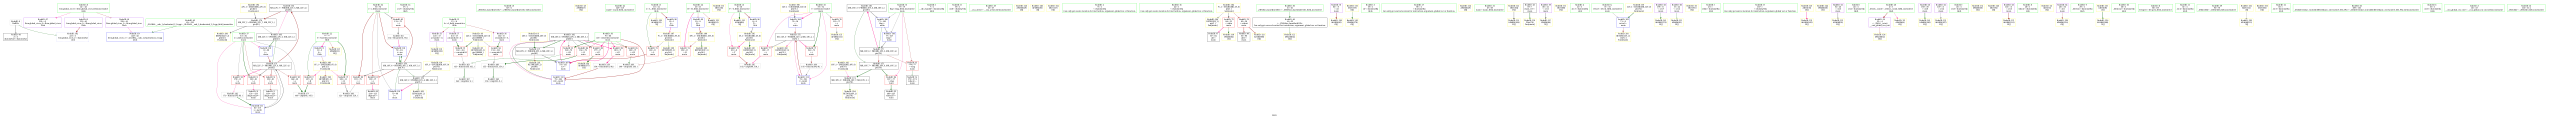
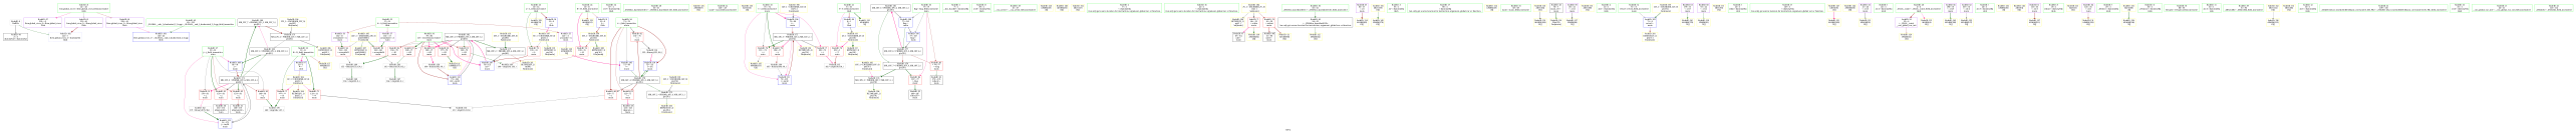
  digraph {
    fontname="Noto Serif"
    label=SVFG
    node [color=yellow fontname="Noto Serif" shape=record]
    edge [arrowhead=odot color=darkgreen fontname="Noto Serif" style=bold]
    n1 [color=grey label="{NodeID: 0\nNullPtr}"]
    n2 [color=black label="{NodeID: 44\n2\<--3\ndummyVal\<--dummyVal\n}"]
    n3 [color=blue label="{NodeID: 102\n221\<--3\nllvm.global_ctors_2\<--dummyVal\nGlob }" style=dotted]
    n4 [color=black label="{NodeID: 180\nMR_22V_7 = PHI(MR_22V_5, MR_22V_3, )\npts\{82 \}\n}"]
    n5 [color=black label="{NodeID: 176\nMR_22V_2 = PHI(MR_22V_7, MR_22V_1, )\npts\{82 \}\n}"]
    n6 [color=black label="{NodeID: 183\nMR_22V_3 = PHI(MR_22V_5, MR_22V_2, )\npts\{82 \}\n}"]
    n7 [label="{NodeID: 206\nRETMU(22V_2)\npts\{82 \}\nFun[main]}" style=double]
    n8 [color=blue label="{NodeID: 109\n81\<--98\nj\<--\nmain\n}"]
    n9 [color=blue label="{NodeID: 97\n11\<--9\nN\<--\nGlob }"]
    n10 [label="{NodeID: 186\n6V_1 = ENCHI(MR_6V_0)\npts\{12 \}\nFun[main]}" style=double]
    n11 [color=red label="{NodeID: 71\n120\<--11\n\<--N\nmain\n}"]
    n12 [color=red label="{NodeID: 72\n147\<--11\n\<--N\nmain\n}"]
    n13 [label="{NodeID: 198\nRETMU(6V_1)\npts\{12 \}\nFun[main]}" style=double]
    n14 [color=grey label="{NodeID: 166\n121 = cmp(119, 120, )\n}"]
    n15 [color=grey label="{NodeID: 170\n148 = cmp(146, 147, )\n}"]
    n16 [color=green label="{NodeID: 14\n37\<--1\n.str.7\<--dummyObj\nGlob }"]
    n17 [label="{NodeID: 194\n22V_1 = ENCHI(MR_22V_0)\npts\{82 \}\nFun[main]}" style=double]
    n18 [color=blue label="{NodeID: 111\n81\<--171\nj\<--inc28\nmain\n}"]
    n19 [color=black label="{NodeID: 171\nMR_22V_5 = PHI(MR_22V_6, MR_22V_4, )\npts\{82 \}\n}"]
    n20 [color=red label="{NodeID: 90\n146\<--81\n\<--j\nmain\n}"]
    n21 [color=red label="{NodeID: 91\n150\<--81\n\<--j\nmain\n}"]
    n22 [color=red label="{NodeID: 92\n159\<--81\n\<--j\nmain\n}"]
    n23 [color=red label="{NodeID: 93\n170\<--81\n\<--j\nmain\n}"]
    n24 [color=black label="{NodeID: 50\n151\<--150\nidxprom20\<--\nmain\n}"]
    n25 [color=black label="{NodeID: 51\n160\<--159\nidxprom23\<--\nmain\n}"]
    n26 [color=grey label="{NodeID: 162\n171 = Binary(170, 98, )\n}"]
    n27 [color=green label="{NodeID: 28\n50\<--51\n_ZNSt8ios_base4InitC1Ev\<--_ZNSt8ios_base4InitC1Ev_field_insensitive\n}"]
    n28 [label="{NodeID: 125\nAPARM(7)\nCS[]}" style=double]
    n29 [color=green label="{NodeID: 42\n128\<--129\nscanf\<--scanf_field_insensitive\n}"]
    n30 [label="{NodeID: 139\nAPARM(125)\nCS[]}" style=double]
    n31 [color=purple label="{NodeID: 56\n152\<--17\narrayidx21\<--A\nmain\n}"]
    n32 [color=red label="{NodeID: 94\n153\<--152\n\<--arrayidx21\nmain\n}"]
    n33 [color=grey label="{NodeID: 160\n155 = Binary(153, 154, )\n}"]
    n34 [color=grey label="{NodeID: 168\n156 = cmp(155, 9, )\n}"]
    n35 [label="{NodeID: 153\nARet(116)\nCS[]}" style=double]
    n36 [color=red label="{NodeID: 70\n101\<--8\n\<--T\nmain\n}"]
    n37 [color=grey label="{NodeID: 165\n102 = cmp(100, 101, )\n}"]
    n38 [color=grey label="{NodeID: 167\n164 = cmp(163, 9, )\n}"]
    n39 [color=red label="{NodeID: 84\n187\<--77\n\<--flag\nmain\n}"]
    n40 [color=black label="{NodeID: 53\n188\<--187\ntobool37\<--\nmain\n}"]
    n41 [color=green label="{NodeID: 1\n7\<--1\n__dso_handle\<--dummyObj\nGlob }"]
    n42 [color=black label="{NodeID: 181\nMR_18V_3 = PHI(MR_18V_6, MR_18V_2, )\npts\{78 \}\n}"]
    n43 [color=blue label="{NodeID: 108\n77\<--143\nflag\<--\nmain\n}"]
    n44 [color=black label="{NodeID: 179\nMR_18V_7 = PHI(MR_18V_6, MR_18V_3, )\npts\{78 \}\n}"]
    n45 [color=blue label="{NodeID: 110\n77\<--167\nflag\<--\nmain\n}"]
    n46 [color=black label="{NodeID: 177\nMR_18V_6 = PHI(MR_18V_5, MR_18V_4, )\npts\{78 \}\n}"]
    n47 [color=black label="{NodeID: 174\nMR_18V_2 = PHI(MR_18V_7, MR_18V_1, )\npts\{78 \}\n}"]
    n48 [color=red label="{NodeID: 83\n174\<--77\n\<--flag\nmain\n}"]
    n49 [label="{NodeID: 204\nRETMU(18V_2)\npts\{78 \}\nFun[main]}" style=double]
    n50 [color=blue label="{NodeID: 98\n13\<--9\nL\<--\nGlob }"]
    n51 [label="{NodeID: 187\n8V_1 = ENCHI(MR_8V_0)\npts\{14 \}\nFun[main]}" style=double]
    n52 [color=red label="{NodeID: 73\n135\<--13\n\<--L\nmain\n}"]
    n53 [label="{NodeID: 199\nRETMU(8V_1)\npts\{14 \}\nFun[main]}" style=double]
    n54 [color=blue label="{NodeID: 107\n79\<--135\ni13\<--\nmain\n}"]
    n55 [color=green label="{NodeID: 15\n39\<--1\n.str.8\<--dummyObj\nGlob }"]
    n56 [label="{NodeID: 195\n24V_1 = ENCHI(MR_24V_0)\npts\{180000 \}\nFun[main]}" style=double]
    n57 [color=red label="{NodeID: 95\n162\<--161\n\<--arrayidx24\nmain\n}"]
    n58 [label="{NodeID: 207\nRETMU(24V_1)\npts\{180000 \}\nFun[main]}" style=double]
    n59 [color=grey label="{NodeID: 163\n163 = Binary(158, 162, )\n}"]
    n60 [color=blue label="{NodeID: 112\n79\<--184\ni13\<--inc35\nmain\n}"]
    n61 [color=black label="{NodeID: 182\nMR_20V_4 = PHI(MR_20V_5, MR_20V_3, )\npts\{80 \}\n}"]
    n62 [color=red label="{NodeID: 85\n138\<--79\n\<--i13\nmain\n}"]
    n63 [color=red label="{NodeID: 86\n154\<--79\n\<--i13\nmain\n}"]
    n64 [color=red label="{NodeID: 87\n158\<--79\n\<--i13\nmain\n}"]
    n65 [color=red label="{NodeID: 88\n177\<--79\n\<--i13\nmain\n}"]
    n66 [color=red label="{NodeID: 89\n183\<--79\n\<--i13\nmain\n}"]
    n67 [color=black label="{NodeID: 175\nMR_20V_2 = PHI(MR_20V_4, MR_20V_1, )\npts\{80 \}\n}"]
    n68 [color=grey label="{NodeID: 169\n140 = cmp(138, 139, )\n}"]
    n69 [label="{NodeID: 141\nAPARM(177)\nCS[]}" style=double]
    n70 [color=grey label="{NodeID: 159\n184 = Binary(183, 98, )\n}"]
    n71 [label="{NodeID: 205\nRETMU(20V_2)\npts\{80 \}\nFun[main]}" style=double]
    n72 [color=green label="{NodeID: 29\n56\<--57\n__cxa_atexit\<--__cxa_atexit_field_insensitive\n}"]
    n73 [label="{NodeID: 126\nAPARM(29)\nCS[]}" style=double]
    n74 [color=green label="{NodeID: 43\n43\<--215\n_GLOBAL__sub_I_shadowind_2_0.cpp\<--_GLOBAL__sub_I_shadowind_2_0.cpp_field_insensitive\n}"]
    n75 [color=blue label="{NodeID: 101\n220\<--43\nllvm.global_ctors_1\<--_GLOBAL__sub_I_shadowind_2_0.cpp\nGlob }"]
    n76 [label="{NodeID: 140\nAPARM(30)\nCS[]}" style=double]
    n77 [color=purple label="{NodeID: 57\n161\<--17\narrayidx24\<--A\nmain\n}"]
    n78 [label="{NodeID: 154\nARet(127)\nCS[]}" style=double]
    n79 [color=green label="{NodeID: 2\n9\<--1\n\<--dummyObj\nCan only get source location for instruction, argument, global var or function.}"]
    n80 [color=blue label="{NodeID: 99\n15\<--9\nH\<--\nGlob }"]
    n81 [label="{NodeID: 188\n10V_1 = ENCHI(MR_10V_0)\npts\{16 \}\nFun[main]}" style=double]
    n82 [color=red label="{NodeID: 74\n139\<--15\n\<--H\nmain\n}"]
    n83 [label="{NodeID: 200\nRETMU(10V_1)\npts\{16 \}\nFun[main]}" style=double]
    n84 [color=green label="{NodeID: 16\n42\<--1\n\<--dummyObj\nCan only get source location for instruction, argument, global var or function.}"]
    n85 [label="{NodeID: 196\nRETMU(2V_1)\npts\{1 \}\nFun[main]}" style=double]
    n86 [color=blue label="{NodeID: 113\n73\<--195\nt\<--inc42\nmain\n}"]
    n87 [color=black label="{NodeID: 172\nMR_14V_3 = PHI(MR_14V_4, MR_14V_2, )\npts\{74 \}\n}"]
    n88 [color=red label="{NodeID: 77\n100\<--73\n\<--t\nmain\n}"]
    n89 [color=red label="{NodeID: 78\n111\<--73\n\<--t\nmain\n}"]
    n90 [color=red label="{NodeID: 79\n194\<--73\n\<--t\nmain\n}"]
    n91 [label="{NodeID: 202\nRETMU(14V_3)\npts\{74 \}\nFun[main]}" style=double]
    n92 [label="{NodeID: 135\nAPARM(111)\nCS[]}" style=double]
    n93 [color=grey label="{NodeID: 164\n195 = Binary(194, 98, )\n}"]
    n94 [color=green label="{NodeID: 30\n55\<--61\n_ZNSt8ios_base4InitD1Ev\<--_ZNSt8ios_base4InitD1Ev_field_insensitive\n}"]
    n95 [color=black label="{NodeID: 46\n54\<--55\n\<--_ZNSt8ios_base4InitD1Ev\nCan only get source location for instruction, argument, global var or function.}"]
    n96 [label="{NodeID: 123\nAPARM(54)\nCS[]}" style=double]
    n97 [label="{NodeID: 127\nAPARM(11)\nCS[]}" style=double]
    n98 [color=purple label="{NodeID: 58\n85\<--19\n\<--.str\nmain\n}"]
    n99 [label="{NodeID: 116\nAPARM(85)\nCS[]}" style=double]
    n100 [label="{NodeID: 155\nARet(178)\nCS[]}" style=double]
    n101 [label="{NodeID: 142\nAPARM(178)\nCS[]}" style=double]
    n102 [color=green label="{NodeID: 3\n19\<--1\n.str\<--dummyObj\nGlob }"]
    n103 [color=green label="{NodeID: 17\n98\<--1\n\<--dummyObj\nCan only get source location for instruction, argument, global var or function.}"]
    n104 [label="{NodeID: 197\nRETMU(4V_1)\npts\{10 \}\nFun[main]}" style=double]
    n105 [label="{NodeID: 114\nAPARM(29)\nCS[]}" style=double]
    n106 [color=green label="{NodeID: 31\n68\<--69\nmain\<--main_field_insensitive\n}"]
    n107 [label="{NodeID: 128\nAPARM(104)\nCS[]}" style=double]
    n108 [color=black label="{NodeID: 45\n70\<--9\nmain_ret\<--\nmain\n}"]
    n109 [label="{NodeID: 158\nFRet(70)\nFun[main]}" style=double]
    n110 [color=purple label="{NodeID: 59\n86\<--21\n\<--.str.1\nmain\n}"]
    n111 [label="{NodeID: 117\nAPARM(86)\nCS[]}" style=double]
    n112 [label="{NodeID: 156\nARet(180)\nCS[]}" style=double]
    n113 [color=green label="{NodeID: 4\n21\<--1\n.str.1\<--dummyObj\nGlob }"]
    n114 [label="{NodeID: 184\n2V_1 = ENCHI(MR_2V_0)\npts\{1 \}\nFun[main]}" style=double]
    n115 [color=red label="{NodeID: 75\n84\<--23\n\<--stdin\nmain\n}"]
    n116 [color=red label="{NodeID: 76\n90\<--28\n\<--stdout\nmain\n}"]
    n117 [color=black label="{NodeID: 47\n87\<--84\ncall\<--\nmain\n}"]
    n118 [label="{NodeID: 118\nAPARM(84)\nCS[]}" style=double]
    n119 [color=black label="{NodeID: 48\n93\<--90\ncall1\<--\nmain\n}"]
    n120 [label="{NodeID: 121\nAPARM(90)\nCS[]}" style=double]
    n121 [label="{NodeID: 115\nAPARM(8)\nCS[]}" style=double]
    n122 [color=green label="{NodeID: 32\n71\<--72\nretval\<--retval_field_insensitive\nmain\n}"]
    n123 [color=blue label="{NodeID: 103\n71\<--9\nretval\<--\nmain\n}"]
    n124 [label="{NodeID: 201\nRETMU(12V_2)\npts\{72 \}\nFun[main]}" style=double]
    n125 [label="{NodeID: 129\nAPARM(13)\nCS[]}" style=double]
    n126 [label="{NodeID: 143\nAPARM(179)\nCS[]}" style=double]
    n127 [color=purple label="{NodeID: 60\n91\<--24\n\<--.str.2\nmain\n}"]
    n128 [label="{NodeID: 119\nAPARM(91)\nCS[]}" style=double]
    n129 [label="{NodeID: 157\nARet(191)\nCS[]}" style=double]
    n130 [color=green label="{NodeID: 5\n23\<--1\nstdin\<--dummyObj\nGlob }"]
    n131 [label="{NodeID: 185\n4V_1 = ENCHI(MR_4V_0)\npts\{10 \}\nFun[main]}" style=double]
    n132 [color=green label="{NodeID: 19\n167\<--1\n\<--dummyObj\nCan only get source location for instruction, argument, global var or function.}"]
    n133 [color=green label="{NodeID: 33\n73\<--74\nt\<--t_field_insensitive\nmain\n}"]
    n134 [color=blue label="{NodeID: 104\n73\<--98\nt\<--\nmain\n}"]
    n135 [label="{NodeID: 130\nAPARM(105)\nCS[]}" style=double]
    n136 [label="{NodeID: 144\nAPARM(30)\nCS[]}" style=double]
    n137 [color=purple label="{NodeID: 61\n92\<--26\n\<--.str.3\nmain\n}"]
    n138 [label="{NodeID: 120\nAPARM(92)\nCS[]}" style=double]
    n139 [color=green label="{NodeID: 6\n24\<--1\n.str.2\<--dummyObj\nGlob }"]
    n140 [color=green label="{NodeID: 20\n4\<--6\n_ZStL8__ioinit\<--_ZStL8__ioinit_field_insensitive\nGlob }"]
    n141 [color=purple label="{NodeID: 54\n52\<--4\n\<--_ZStL8__ioinit\n__cxx_global_var_init\n}"]
    n142 [label="{NodeID: 122\nAPARM(4)\nCS[]}" style=double]
    n143 [label="{NodeID: 124\nAPARM(52)\nCS[]}" style=double]
    n144 [color=green label="{NodeID: 34\n75\<--76\ni\<--i_field_insensitive\nmain\n}"]
    n145 [color=red label="{NodeID: 80\n119\<--75\n\<--i\nmain\n}"]
    n146 [color=red label="{NodeID: 81\n123\<--75\n\<--i\nmain\n}"]
    n147 [color=red label="{NodeID: 82\n131\<--75\n\<--i\nmain\n}"]
    n148 [color=blue label="{NodeID: 105\n75\<--98\ni\<--\nmain\n}"]
    n149 [color=blue label="{NodeID: 106\n75\<--132\ni\<--inc\nmain\n}"]
    n150 [color=black label="{NodeID: 49\n124\<--123\nidxprom\<--\nmain\n}"]
    n151 [color=grey label="{NodeID: 161\n132 = Binary(131, 98, )\n}"]
    n152 [color=black label="{NodeID: 178\nMR_16V_4 = PHI(MR_16V_5, MR_16V_3, )\npts\{76 \}\n}"]
    n153 [color=black label="{NodeID: 173\nMR_16V_2 = PHI(MR_16V_4, MR_16V_1, )\npts\{76 \}\n}"]
    n154 [label="{NodeID: 131\nAPARM(15)\nCS[]}" style=double]
    n155 [label="{NodeID: 145\nAPARM(190)\nCS[]}" style=double]
    n156 [color=purple label="{NodeID: 62\n107\<--31\n\<--.str.4\nmain\n}"]
    n157 [label="{NodeID: 133\nAPARM(107)\nCS[]}" style=double]
    n158 [label="{NodeID: 203\nRETMU(16V_2)\npts\{76 \}\nFun[main]}" style=double]
    n159 [color=green label="{NodeID: 7\n26\<--1\n.str.3\<--dummyObj\nGlob }"]
    n160 [color=green label="{NodeID: 21\n8\<--10\nT\<--T_field_insensitive\nGlob }"]
    n161 [color=blue label="{NodeID: 96\n8\<--9\nT\<--\nGlob }"]
    n162 [color=green label="{NodeID: 35\n77\<--78\nflag\<--flag_field_insensitive\nmain\n}"]
    n163 [color=black label="{NodeID: 52\n175\<--174\ntobool\<--\nmain\n}"]
    n164 [label="{NodeID: 132\nAPARM(30)\nCS[]}" style=double]
    n165 [label="{NodeID: 146\nARet(94)\nCS[]}" style=double]
    n166 [color=purple label="{NodeID: 63\n115\<--33\n\<--.str.5\nmain\n}"]
    n167 [label="{NodeID: 137\nAPARM(115)\nCS[]}" style=double]
    n168 [color=green label="{NodeID: 8\n28\<--1\nstdout\<--dummyObj\nGlob }"]
    n169 [color=green label="{NodeID: 22\n11\<--12\nN\<--N_field_insensitive\nGlob }"]
    n170 [color=green label="{NodeID: 36\n79\<--80\ni13\<--i13_field_insensitive\nmain\n}"]
    n171 [label="{NodeID: 147\nARet(53)\nCS[]}" style=double]
    n172 [color=purple label="{NodeID: 64\n126\<--35\n\<--.str.6\nmain\n}"]
    n173 [label="{NodeID: 138\nAPARM(126)\nCS[]}" style=double]
    n174 [color=green label="{NodeID: 9\n29\<--1\n_ZSt3cin\<--dummyObj\nGlob }"]
    n175 [label="{NodeID: 189\n12V_1 = ENCHI(MR_12V_0)\npts\{72 \}\nFun[main]}" style=double]
    n176 [color=green label="{NodeID: 23\n13\<--14\nL\<--L_field_insensitive\nGlob }"]
    n177 [color=green label="{NodeID: 37\n81\<--82\nj\<--j_field_insensitive\nmain\n}"]
    n178 [label="{NodeID: 134\nAPARM(108)\nCS[]}" style=double]
    n179 [label="{NodeID: 148\nARet(104)\nCS[]}" style=double]
    n180 [color=purple label="{NodeID: 65\n179\<--37\n\<--.str.7\nmain\n}"]
    n181 [color=green label="{NodeID: 10\n30\<--1\n_ZSt4cout\<--dummyObj\nGlob }"]
    n182 [label="{NodeID: 190\n14V_1 = ENCHI(MR_14V_0)\npts\{74 \}\nFun[main]}" style=double]
    n183 [color=green label="{NodeID: 24\n15\<--16\nH\<--H_field_insensitive\nGlob }"]
    n184 [color=green label="{NodeID: 38\n88\<--89\nfreopen\<--freopen_field_insensitive\n}"]
    n185 [label="{NodeID: 149\nARet(105)\nCS[]}" style=double]
    n186 [color=purple label="{NodeID: 66\n190\<--39\n\<--.str.8\nmain\n}"]
    n187 [color=green label="{NodeID: 11\n31\<--1\n.str.4\<--dummyObj\nGlob }"]
    n188 [label="{NodeID: 191\n16V_1 = ENCHI(MR_16V_0)\npts\{76 \}\nFun[main]}" style=double]
    n189 [color=green label="{NodeID: 25\n17\<--18\nA\<--A_field_insensitive\nGlob }"]
    n190 [color=purple label="{NodeID: 55\n125\<--17\narrayidx\<--A\nmain\n}"]
    n191 [color=green label="{NodeID: 39\n95\<--96\n_ZNSirsERi\<--_ZNSirsERi_field_insensitive\n}"]
    n192 [label="{NodeID: 136\nAPARM(112)\nCS[]}" style=double]
    n193 [label="{NodeID: 150\nARet(106)\nCS[]}" style=double]
    n194 [color=purple label="{NodeID: 67\n219\<--41\nllvm.global_ctors_0\<--llvm.global_ctors\nGlob }"]
    n195 [color=green label="{NodeID: 12\n33\<--1\n.str.5\<--dummyObj\nGlob }"]
    n196 [label="{NodeID: 192\n18V_1 = ENCHI(MR_18V_0)\npts\{78 \}\nFun[main]}" style=double]
    n197 [color=green label="{NodeID: 26\n41\<--45\nllvm.global_ctors\<--llvm.global_ctors_field_insensitive\nGlob }"]
    n198 [color=purple label="{NodeID: 68\n220\<--41\nllvm.global_ctors_1\<--llvm.global_ctors\nGlob }"]
    n199 [color=purple label="{NodeID: 69\n221\<--41\nllvm.global_ctors_2\<--llvm.global_ctors\nGlob }"]
    n200 [color=green label="{NodeID: 40\n109\<--110\n_ZStlsISt11char_traitsIcEERSt13basic_ostreamIcT_ES5_PKc\<--_ZStlsISt11char_traitsIcEERSt13basic_ostreamIcT_ES5_PKc_field_insensitive\n}"]
    n201 [label="{NodeID: 151\nARet(108)\nCS[]}" style=double]
    n202 [color=green label="{NodeID: 13\n35\<--1\n.str.6\<--dummyObj\nGlob }"]
    n203 [label="{NodeID: 193\n20V_1 = ENCHI(MR_20V_0)\npts\{80 \}\nFun[main]}" style=double]
    n204 [color=green label="{NodeID: 27\n46\<--47\n__cxx_global_var_init\<--__cxx_global_var_init_field_insensitive\n}"]
    n205 [color=green label="{NodeID: 41\n113\<--114\n_ZNSolsEi\<--_ZNSolsEi_field_insensitive\n}"]
    n206 [label="{NodeID: 152\nARet(112)\nCS[]}" style=double]
    n1 -> n2 [color=gray40]
    n1 -> n3 [style=solid]
    n4 -> n5 [arrowhead=tee color=brown]
    n5 -> n6 [color=gray40 style=solid]
    n5 -> n7 [arrowhead=tee color=gray40]
    n6 -> n4 [arrowhead=tee color=deeppink style=solid]
    n6 -> n8
    n8 -> n19 [arrowhead=normal color=brown]
    n9 -> n10 [color=brown style=solid]
    n10 -> n11 [color=deeppink style=solid]
    n10 -> n12 [arrowhead=normal color=deeppink style=solid]
    n10 -> n13 [arrowhead=tee color=brown style=solid]
    n11 -> n14 [arrowhead=normal color=gray40]
    n12 -> n15 [arrowhead=normal]
    n17 -> n5 [arrowhead=normal color=gray40]
    n18 -> n19 [arrowhead=normal color=gray40]
-   n19 -> n4 [arrowhead=normal color=brown]
+   n19 -> n4 [arrowhead=normal]
    n19 -> n6 [style=solid]
    n19 -> n18 [arrowhead=normal color=gray40 style=solid]
    n19 -> n20 [arrowhead=tee color=brown style=solid]
    n19 -> n21 [arrowhead=normal color=gray40]
-   n19 -> n22 [color=brown]
+   n19 -> n22
    n19 -> n23 [arrowhead=tee color=deeppink]
    n20 -> n15 [arrowhead=normal]
    n21 -> n24 [arrowhead=tee color=deeppink style=solid]
    n22 -> n25 [arrowhead=tee color=brown style=solid]
    n23 -> n26 [color=deeppink style=solid]
    n26 -> n18 [arrowhead=normal]
    n31 -> n32 [arrowhead=tee]
    n32 -> n33 [arrowhead=normal color=gray40 style=solid]
    n33 -> n34
    n36 -> n37 [arrowhead=tee color=brown]
    n39 -> n40
    n42 -> n43 [color=gray40]
    n42 -> n44 [style=solid]
    n43 -> n45 [color=gray40]
    n43 -> n46 [arrowhead=tee style=solid]
    n44 -> n39
    n44 -> n47 [arrowhead=tee]
    n45 -> n46 [arrowhead=normal color=gray40]
    n46 -> n42 [arrowhead=normal color=deeppink]
    n46 -> n44 [arrowhead=normal color=brown style=solid]
    n46 -> n48 [color=brown style=solid]
    n47 -> n49 [arrowhead=tee style=solid]
    n48 -> n163 [style=solid]
    n50 -> n51 [color=deeppink]
    n51 -> n52 [arrowhead=tee color=gray40 style=solid]
    n51 -> n53 [style=solid]
    n52 -> n54 [arrowhead=tee color=brown]
    n54 -> n61 [arrowhead=normal color=deeppink]
    n56 -> n32 [color=gray40 style=solid]
    n56 -> n57
    n56 -> n58 [style=solid]
    n57 -> n59 [arrowhead=tee color=gray40 style=solid]
    n59 -> n38
    n60 -> n61 [color=gray40]
    n61 -> n60 [color=deeppink style=solid]
    n61 -> n62 [arrowhead=tee style=solid]
    n61 -> n63 [color=gray40 style=solid]
    n61 -> n64 [arrowhead=normal color=gray40 style=solid]
    n61 -> n65 [arrowhead=normal color=gray40]
    n61 -> n66 [arrowhead=normal color=deeppink]
    n61 -> n67
    n62 -> n68 [arrowhead=tee style=solid]
    n63 -> n33 [arrowhead=tee]
    n64 -> n59 [style=solid]
    n65 -> n69 [arrowhead=normal]
    n66 -> n70 [arrowhead=normal color=deeppink]
    n67 -> n54 [arrowhead=normal color=gray40]
    n67 -> n71 [arrowhead=tee color=brown style=solid]
    n70 -> n60 [arrowhead=tee color=brown]
    n74 -> n75 [arrowhead=tee style=solid]
    n77 -> n57 [arrowhead=normal]
    n80 -> n81 [arrowhead=tee color=brown]
    n81 -> n82 [arrowhead=normal color=brown style=solid]
    n81 -> n83
    n82 -> n68 [color=brown style=solid]
    n86 -> n87 [arrowhead=normal color=brown]
    n87 -> n86 [arrowhead=normal color=deeppink style=solid]
    n87 -> n88 [color=gray40]
+   n87 -> n89 [arrowhead=tee]
    n87 -> n90 [color=deeppink]
    n87 -> n91 [arrowhead=normal color=deeppink style=solid]
    n88 -> n37 [color=deeppink]
    n89 -> n92 [arrowhead=normal color=gray40 style=solid]
    n90 -> n93 [arrowhead=normal color=brown style=solid]
    n93 -> n86 [arrowhead=normal color=gray40 style=solid]
    n94 -> n95 [arrowhead=normal style=solid]
    n95 -> n96 [style=solid]
    n98 -> n99 [arrowhead=normal color=brown]
    n100 -> n101 [arrowhead=normal style=solid]
    n108 -> n109
    n110 -> n111 [arrowhead=normal color=gray40]
    n114 -> n85 [arrowhead=tee color=gray40 style=solid]
    n114 -> n115 [arrowhead=normal color=gray40]
    n114 -> n116 [arrowhead=tee color=brown style=solid]
    n115 -> n117 [color=deeppink]
    n115 -> n118 [arrowhead=normal style=solid]
    n116 -> n119 [color=brown]
    n116 -> n120 [color=brown]
    n122 -> n123 [color=gray40 style=solid]
    n123 -> n124 [arrowhead=normal color=brown style=solid]
    n127 -> n128 [style=solid]
    n131 -> n36 [arrowhead=tee color=deeppink]
    n131 -> n104 [arrowhead=normal]
    n133 -> n86 [arrowhead=tee color=deeppink style=solid]
    n133 -> n88 [arrowhead=normal color=deeppink style=solid]
    n133 -> n89 [arrowhead=normal color=gray40 style=solid]
    n133 -> n90 [arrowhead=normal]
    n133 -> n134 [arrowhead=normal color=deeppink]
    n134 -> n87 [arrowhead=normal color=brown style=solid]
    n137 -> n138 [color=gray40]
    n140 -> n141 [arrowhead=normal color=brown]
    n140 -> n142 [arrowhead=normal color=deeppink style=solid]
    n141 -> n143 [color=brown style=solid]
    n144 -> n145 [arrowhead=tee color=brown]
    n144 -> n146 [arrowhead=tee color=brown style=solid]
    n144 -> n147 [arrowhead=tee color=gray40]
    n144 -> n148 [color=gray40 style=solid]
    n144 -> n149 [arrowhead=normal color=brown]
    n145 -> n14 [color=gray40 style=solid]
    n146 -> n150 [color=deeppink]
    n147 -> n151 [arrowhead=normal color=gray40]
    n148 -> n152 [style=solid]
    n149 -> n152 [arrowhead=normal]
    n151 -> n149 [color=deeppink]
    n152 -> n145 [arrowhead=normal color=gray40]
    n152 -> n146 [color=brown]
    n152 -> n147 [color=brown]
    n152 -> n149 [arrowhead=normal style=solid]
    n152 -> n153 [style=solid]
-   n153 -> n148 [arrowhead=tee color=deeppink]
+   n30 -> n148 [arrowhead=tee color=deeppink]
    n153 -> n158 [style=solid]
    n156 -> n157 [arrowhead=normal color=gray40 style=solid]
    n160 -> n36 [arrowhead=normal color=deeppink style=solid]
    n160 -> n121 [arrowhead=normal]
    n160 -> n161 [color=brown]
    n161 -> n131 [arrowhead=tee color=gray40]
    n162 -> n39 [arrowhead=tee color=deeppink style=solid]
    n162 -> n43 [arrowhead=normal color=gray40 style=solid]
    n162 -> n45 [arrowhead=tee color=gray40 style=solid]
    n162 -> n48 [arrowhead=tee color=brown style=solid]
    n166 -> n167 [arrowhead=tee color=brown]
    n169 -> n9 [arrowhead=tee color=deeppink]
    n169 -> n11 [arrowhead=normal]
    n169 -> n12 [arrowhead=tee style=solid]
    n169 -> n97 [arrowhead=tee color=brown style=solid]
    n170 -> n54 [arrowhead=normal color=deeppink]
    n170 -> n60 [color=brown]
    n170 -> n62 [arrowhead=normal color=brown style=solid]
    n170 -> n63 [arrowhead=tee color=brown style=solid]
    n170 -> n64 [arrowhead=normal]
    n170 -> n65 [arrowhead=normal color=deeppink]
    n170 -> n66 [arrowhead=tee color=deeppink]
    n172 -> n173 [arrowhead=normal color=brown style=solid]
    n175 -> n123
    n176 -> n50 [arrowhead=tee color=brown]
    n176 -> n52 [arrowhead=tee style=solid]
    n176 -> n125 [color=gray40 style=solid]
    n177 -> n8 [arrowhead=tee color=deeppink style=solid]
    n177 -> n18 [color=deeppink style=solid]
    n177 -> n20 [color=gray40 style=solid]
    n177 -> n21
    n177 -> n22 [arrowhead=normal color=brown style=solid]
    n177 -> n23 [arrowhead=tee color=gray40 style=solid]
    n179 -> n107 [arrowhead=tee color=gray40]
    n180 -> n126 [arrowhead=normal style=solid]
    n182 -> n134 [arrowhead=normal color=gray40]
    n183 -> n80 [color=brown style=solid]
    n183 -> n82 [color=deeppink]
    n183 -> n154 [arrowhead=tee color=brown style=solid]
    n185 -> n135 [arrowhead=tee color=deeppink]
    n186 -> n155
    n188 -> n153 [color=gray40]
    n189 -> n31 [arrowhead=tee color=brown style=solid]
    n189 -> n77 [color=brown style=solid]
    n189 -> n190 [arrowhead=normal color=brown style=solid]
    n190 -> n30 [color=gray40 style=solid]
    n196 -> n47 [arrowhead=tee color=deeppink style=solid]
    n197 -> n194 [arrowhead=tee color=deeppink style=solid]
    n197 -> n198 [color=brown style=solid]
    n197 -> n199 [color=gray40 style=solid]
    n198 -> n75 [color=deeppink style=solid]
    n199 -> n3 [arrowhead=normal color=brown]
    n201 -> n178
    n203 -> n67 [arrowhead=tee]
    n206 -> n192 [arrowhead=tee color=gray40 style=solid]
  }
